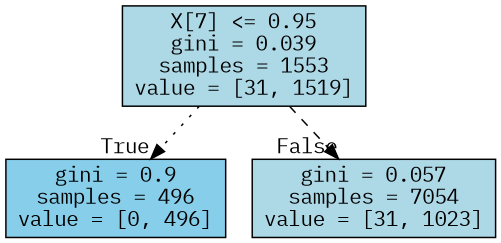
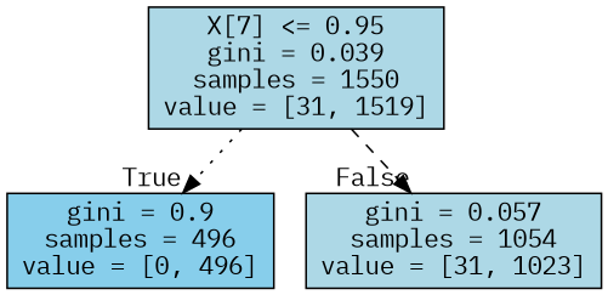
  digraph {
    fontname="IBM Plex Mono"
    node [fillcolor=lightblue fontname="IBM Plex Mono" shape=box style=filled]
    edge [arrowhead=normal fontname="IBM Plex Mono" labeldistance=2.5]
-   n1 [label="X[7] <= 0.95\ngini = 0.039\nsamples = 1553\nvalue = [31, 1519]"]
+   n1 [label="X[7] <= 0.95\ngini = 0.039\nsamples = 1550\nvalue = [31, 1519]"]
    n2 [fillcolor=skyblue label="gini = 0.9\nsamples = 496\nvalue = [0, 496]"]
-   n3 [label="gini = 0.057\nsamples = 7054\nvalue = [31, 1023]"]
+   n3 [label="gini = 0.057\nsamples = 1054\nvalue = [31, 1023]"]
    n1 -> n2 [headlabel=True labelangle=45 style=dotted]
    n1 -> n3 [headlabel=False labelangle=-45 style=dashed]
  }
